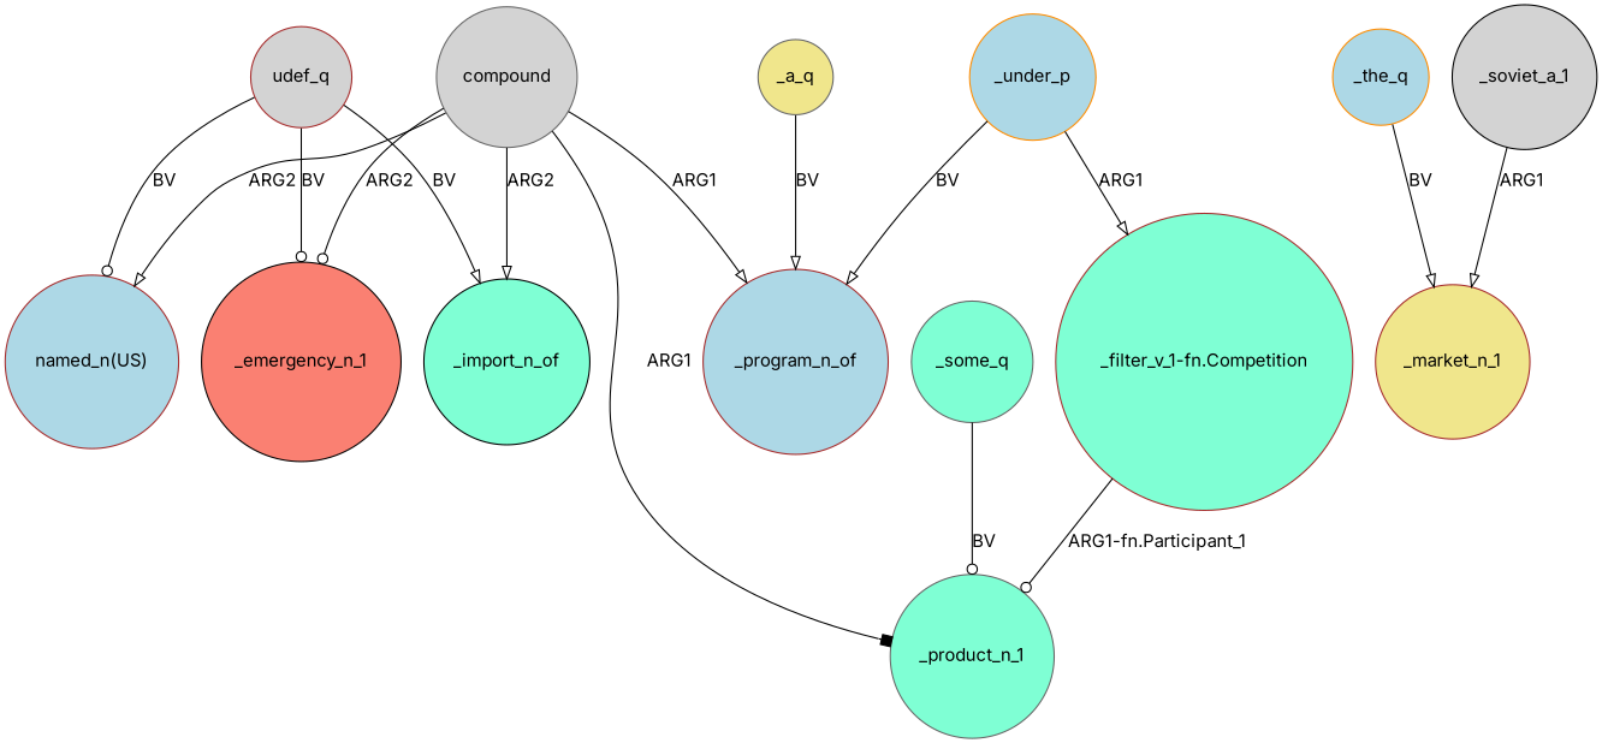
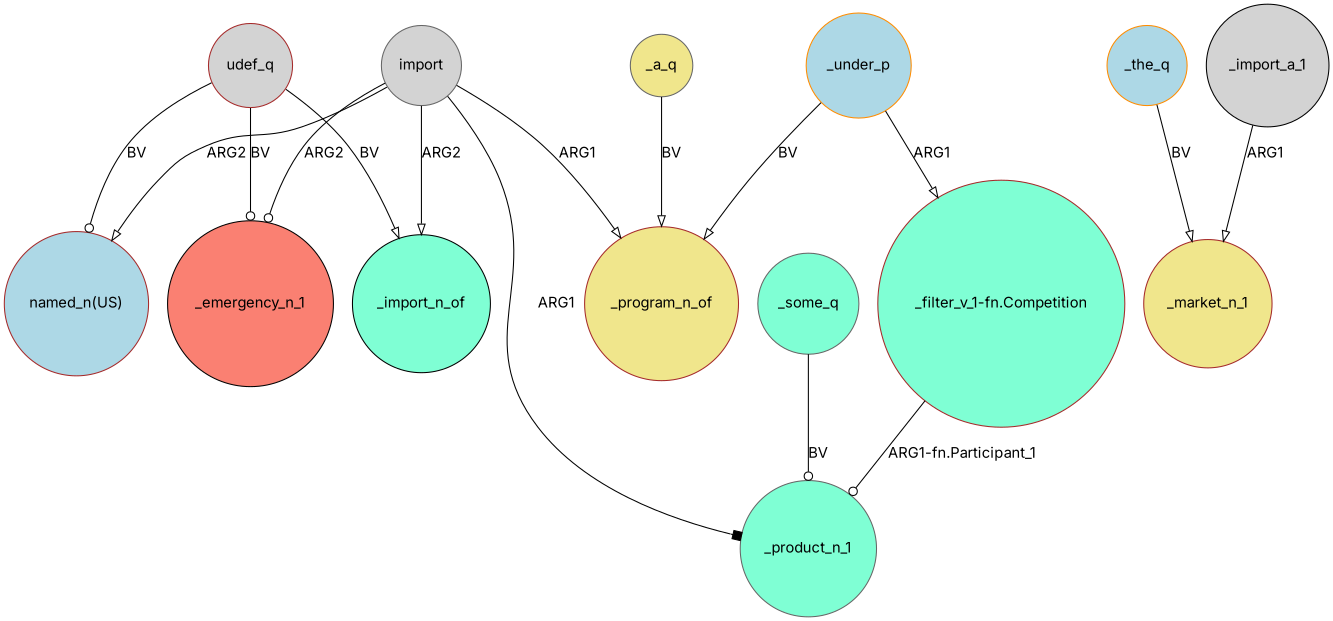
  digraph {
    fontname=Inter
    node [color=brown fillcolor=aquamarine fontname=Inter shape=circle style=filled]
    edge [arrowhead=onormal fontname=Inter]
    udef_q [fillcolor=lightgrey]
    "named_n(US)" [fillcolor=lightblue]
    _import_n_of [color=black]
    _emergency_n_1 [color=black fillcolor=salmon]
    _under_p [color=darkorange fillcolor=lightblue]
    "_filter_v_1-fn.Competition"
-   _program_n_of [fillcolor=lightblue]
+   _program_n_of [fillcolor=khaki]
    _product_n_1 [color=gray40]
    _some_q [color=gray40]
-   compound [color=gray40 fillcolor=lightgrey]
+   compound [color=gray40 fillcolor=lightgrey label=import]
    _a_q [color=gray40 fillcolor=khaki]
    _market_n_1 [fillcolor=khaki]
    _the_q [color=darkorange fillcolor=lightblue]
-   _soviet_a_1 [color=black fillcolor=lightgrey]
+   _soviet_a_1 [color=black fillcolor=lightgrey label=_import_a_1]
    udef_q -> "named_n(US)" [arrowhead=odot label=BV]
    udef_q -> _import_n_of [label=BV]
    udef_q -> _emergency_n_1 [arrowhead=odot label=BV]
    _under_p -> "_filter_v_1-fn.Competition" [label=ARG1]
    _under_p -> _program_n_of [label=BV]
    "_filter_v_1-fn.Competition" -> _product_n_1 [arrowhead=odot label="ARG1-fn.Participant_1"]
    _some_q -> _product_n_1 [arrowhead=odot label=BV]
    compound -> "named_n(US)" [label=ARG2]
    compound -> _import_n_of [label=ARG2]
    compound -> _emergency_n_1 [arrowhead=odot label=ARG2]
    compound -> _program_n_of [label=ARG1]
    compound -> _product_n_1 [arrowhead=box label=ARG1]
    _a_q -> _program_n_of [label=BV]
    _the_q -> _market_n_1 [label=BV]
    _soviet_a_1 -> _market_n_1 [label=ARG1]
  }
